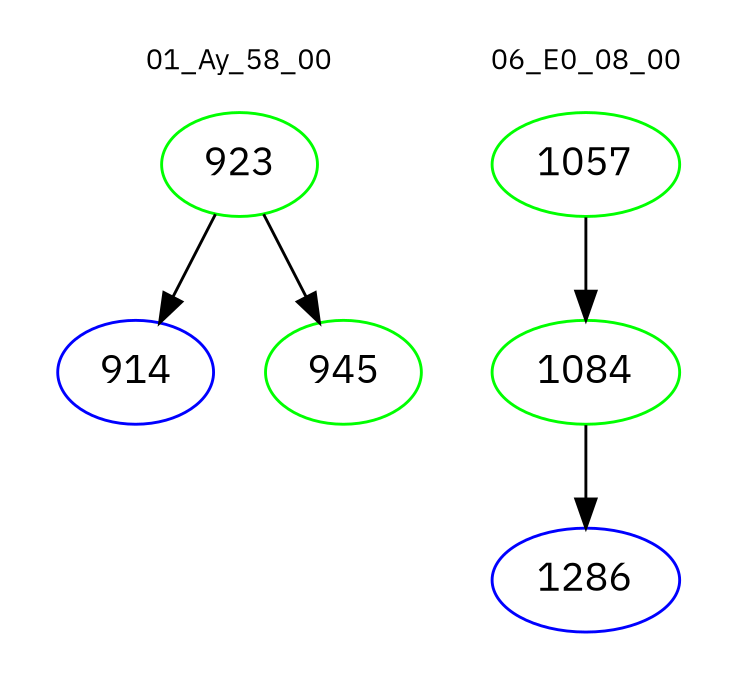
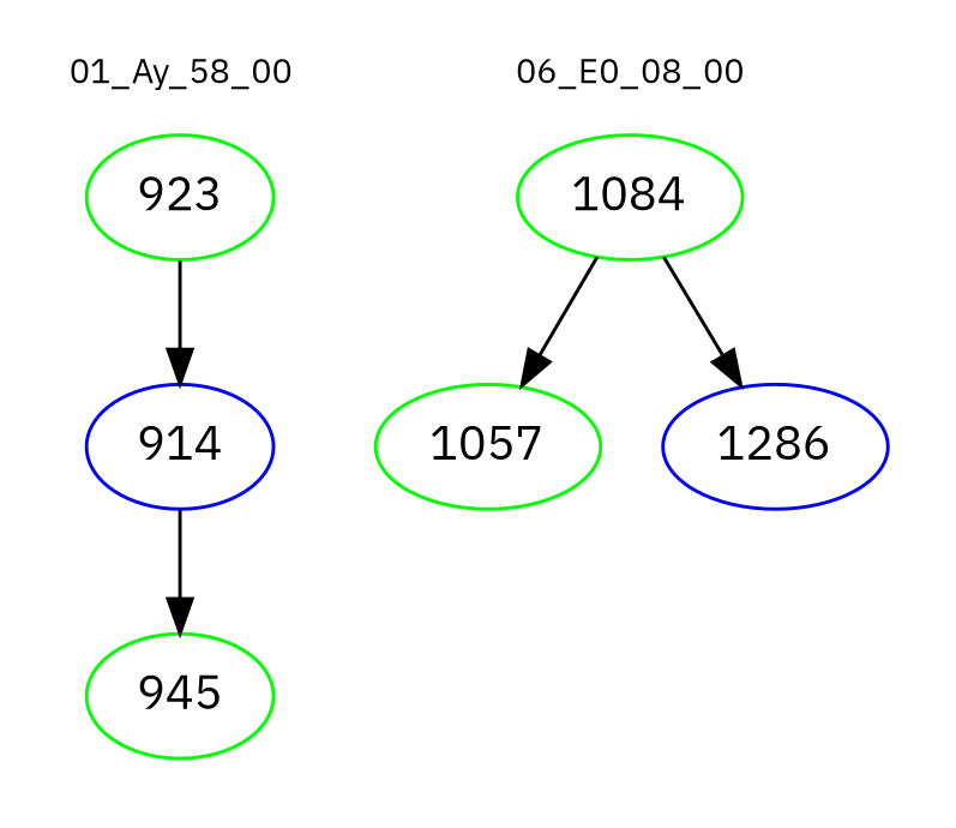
  digraph {
    fontname="IBM Plex Sans"
    node [color=green fontname="IBM Plex Sans"]
    edge [color=black fontname="IBM Plex Sans"]
    n1 [label=923]
    n2 [color=blue label=914]
    n3 [label=945]
    n4 [label=1084]
    n5 [label=1057]
    n6 [color=blue label=1286]
    subgraph cluster_1 {
      color=white
      fontsize=10
      label="01_Ay_58_00"
      n1
      n2
      n3
    }
    subgraph cluster_2 {
      color=white
      fontsize=10
      label="06_E0_08_00"
      n4
      n5
      n6
    }
    n1 -> n2
-   n1 -> n3
-   n5 -> n4
+   n2 -> n3
+   n4 -> n5
    n4 -> n6
  }
